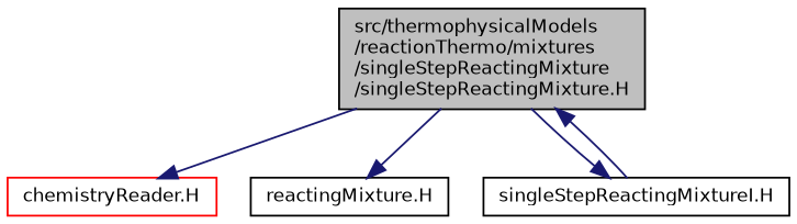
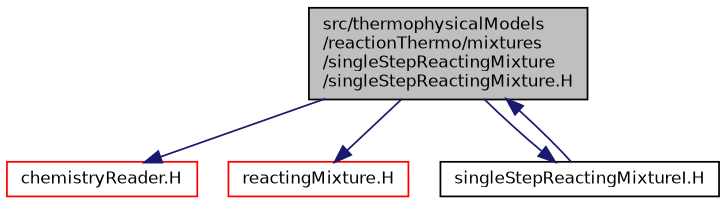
  digraph {
    node [color=black fontname=Helvetica fontsize=10 shape=record]
    edge [color=midnightblue fontname=Helvetica fontsize=10 labelfontname=Helvetica labelfontsize=10 style=solid]
    n1 [fillcolor=grey75 fontcolor=black height=0.2 label="src/thermophysicalModels\l/reactionThermo/mixtures\l/singleStepReactingMixture\l/singleStepReactingMixture.H" style=filled width=0.4]
    n2 [color=red height=0.2 label="chemistryReader.H" width=0.4]
-   n3 [height=0.2 label="reactingMixture.H" width=0.4]
+   n3 [color=red height=0.2 label="reactingMixture.H" width=0.4]
    n4 [height=0.2 label="singleStepReactingMixtureI.H" width=0.4]
    n1 -> n2
    n1 -> n3
    n1 -> n4
    n4 -> n1
  }
